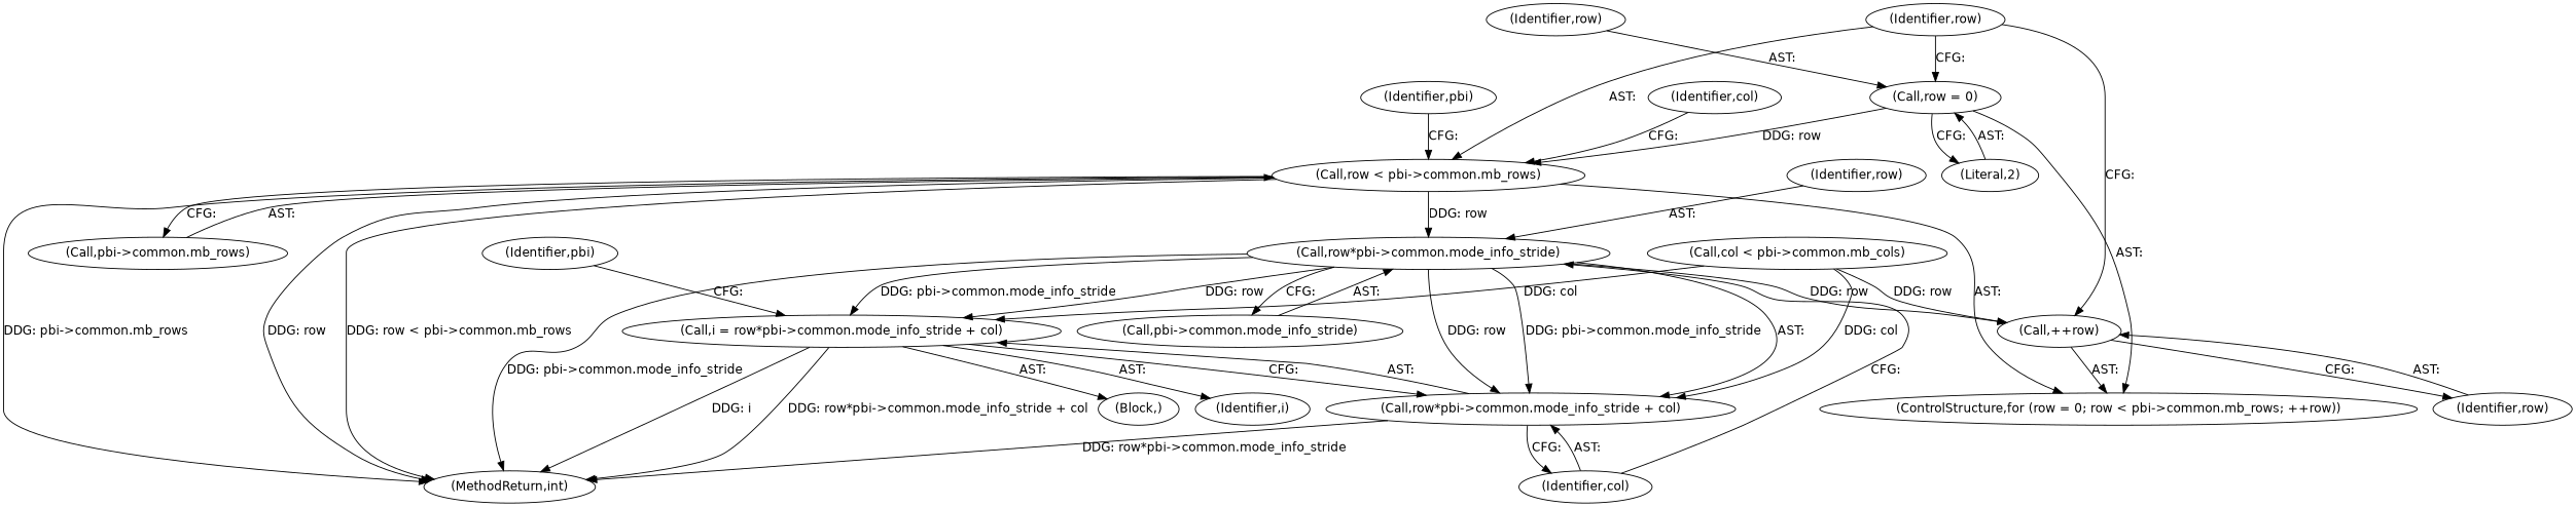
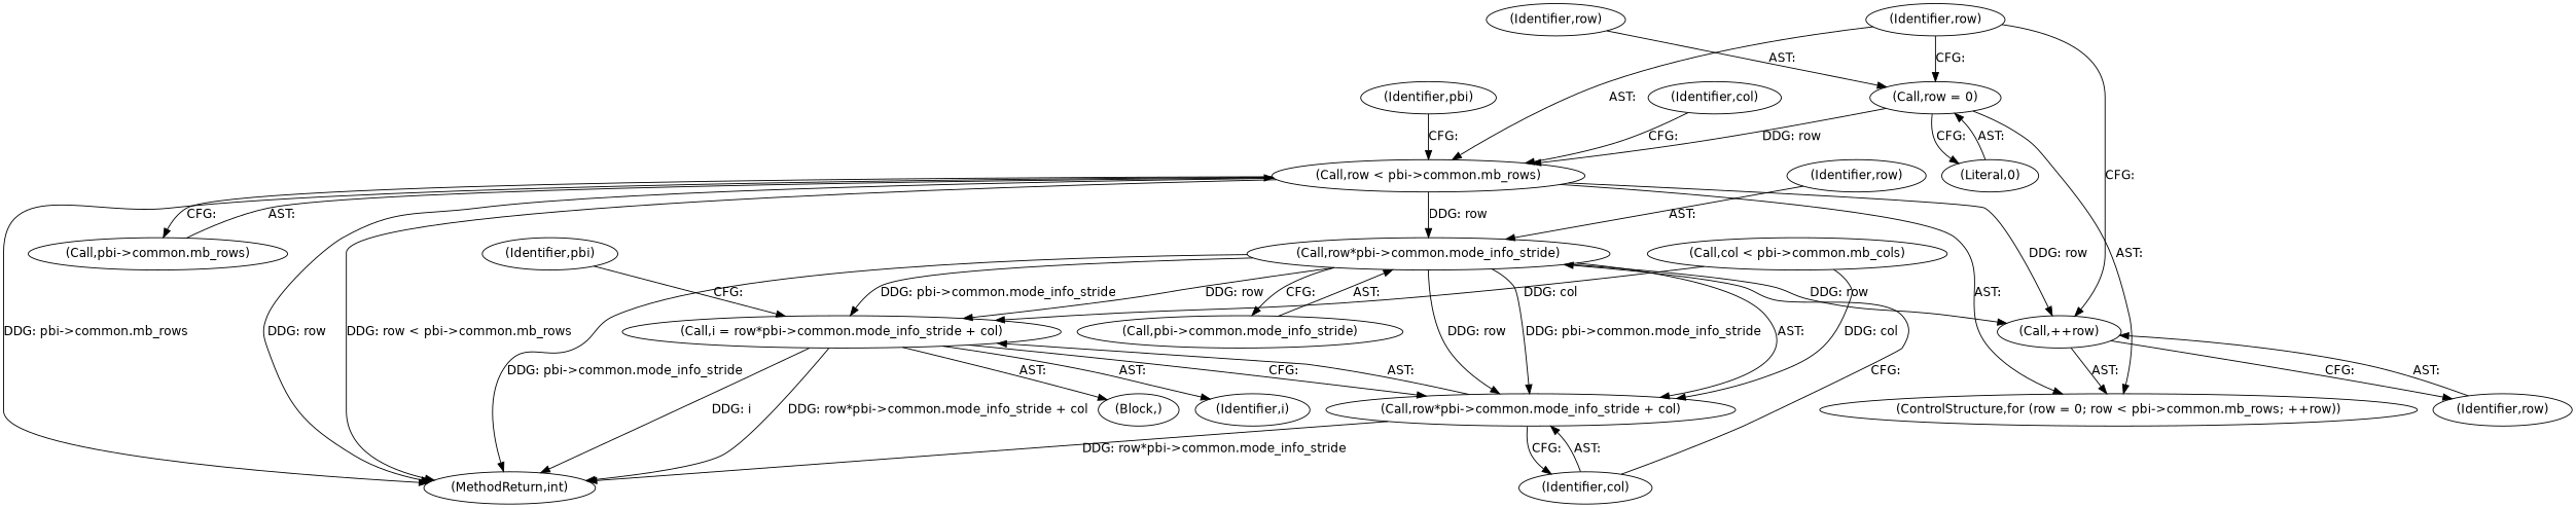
  digraph {
    fontname="DejaVu Sans"
    node [fontname="DejaVu Sans"]
    edge [fontname="DejaVu Sans"]
    n1 [label="(Call,row*pbi->common.mode_info_stride)"]
    n2 [label="(Call,++row)"]
    n3 [label="(Call,i = row*pbi->common.mode_info_stride + col)"]
    n4 [label="(Call,row*pbi->common.mode_info_stride + col)"]
    n5 [label="(Call,pbi->common.mode_info_stride)"]
    n6 [label="(MethodReturn,int)"]
    n7 [label="(ControlStructure,for (row = 0; row < pbi->common.mb_rows; ++row))"]
    n8 [label="(Identifier,row)"]
    n9 [label="(Block,)"]
    n10 [label="(Identifier,i)"]
    n11 [label="(Identifier,col)"]
    n12 [label="(Call,row < pbi->common.mb_rows)"]
    n13 [label="(Call,pbi->common.mb_rows)"]
    n14 [label="(Call,row = 0)"]
-   n15 [label="(Literal,2)"]
+   n15 [label="(Literal,0)"]
    n16 [label="(Identifier,pbi)"]
    n17 [label="(Identifier,col)"]
    n18 [label="(Identifier,row)"]
    n19 [label="(Identifier,row)"]
    n20 [label="(Identifier,row)"]
    n21 [label="(Call,col < pbi->common.mb_cols)"]
    n22 [label="(Identifier,pbi)"]
    n1 -> n2 [label="DDG: row"]
    n1 -> n3 [label="DDG: row"]
    n1 -> n3 [label="DDG: pbi->common.mode_info_stride"]
    n1 -> n4 [label="AST: "]
    n1 -> n4 [label="DDG: row"]
    n1 -> n4 [label="DDG: pbi->common.mode_info_stride"]
    n1 -> n5 [label="CFG: "]
    n1 -> n6 [label="DDG: pbi->common.mode_info_stride"]
    n2 -> n7 [label="AST: "]
    n2 -> n8 [label="CFG: "]
    n3 -> n4 [label="CFG: "]
    n3 -> n6 [label="DDG: row*pbi->common.mode_info_stride + col"]
    n3 -> n6 [label="DDG: i"]
    n3 -> n9 [label="AST: "]
    n3 -> n10 [label="AST: "]
    n4 -> n3 [label="AST: "]
    n4 -> n6 [label="DDG: row*pbi->common.mode_info_stride"]
    n4 -> n11 [label="CFG: "]
    n5 -> n1 [label="AST: "]
    n8 -> n2 [label="AST: "]
    n11 -> n1 [label="CFG: "]
    n11 -> n4 [label="AST: "]
    n12 -> n1 [label="DDG: row"]
-   n21 -> n2 [label="DDG: row"]
+   n12 -> n2 [label="DDG: row"]
    n12 -> n6 [label="DDG: row < pbi->common.mb_rows"]
    n12 -> n6 [label="DDG: row"]
    n12 -> n6 [label="DDG: pbi->common.mb_rows"]
    n12 -> n7 [label="AST: "]
    n12 -> n13 [label="CFG: "]
    n13 -> n12 [label="AST: "]
    n14 -> n7 [label="AST: "]
    n14 -> n12 [label="DDG: row"]
    n14 -> n15 [label="CFG: "]
    n15 -> n14 [label="AST: "]
    n16 -> n3 [label="CFG: "]
    n17 -> n12 [label="CFG: "]
    n18 -> n1 [label="AST: "]
    n19 -> n14 [label="AST: "]
    n20 -> n2 [label="CFG: "]
    n20 -> n12 [label="AST: "]
    n20 -> n14 [label="CFG: "]
    n21 -> n3 [label="DDG: col"]
    n21 -> n4 [label="DDG: col"]
    n22 -> n12 [label="CFG: "]
  }
